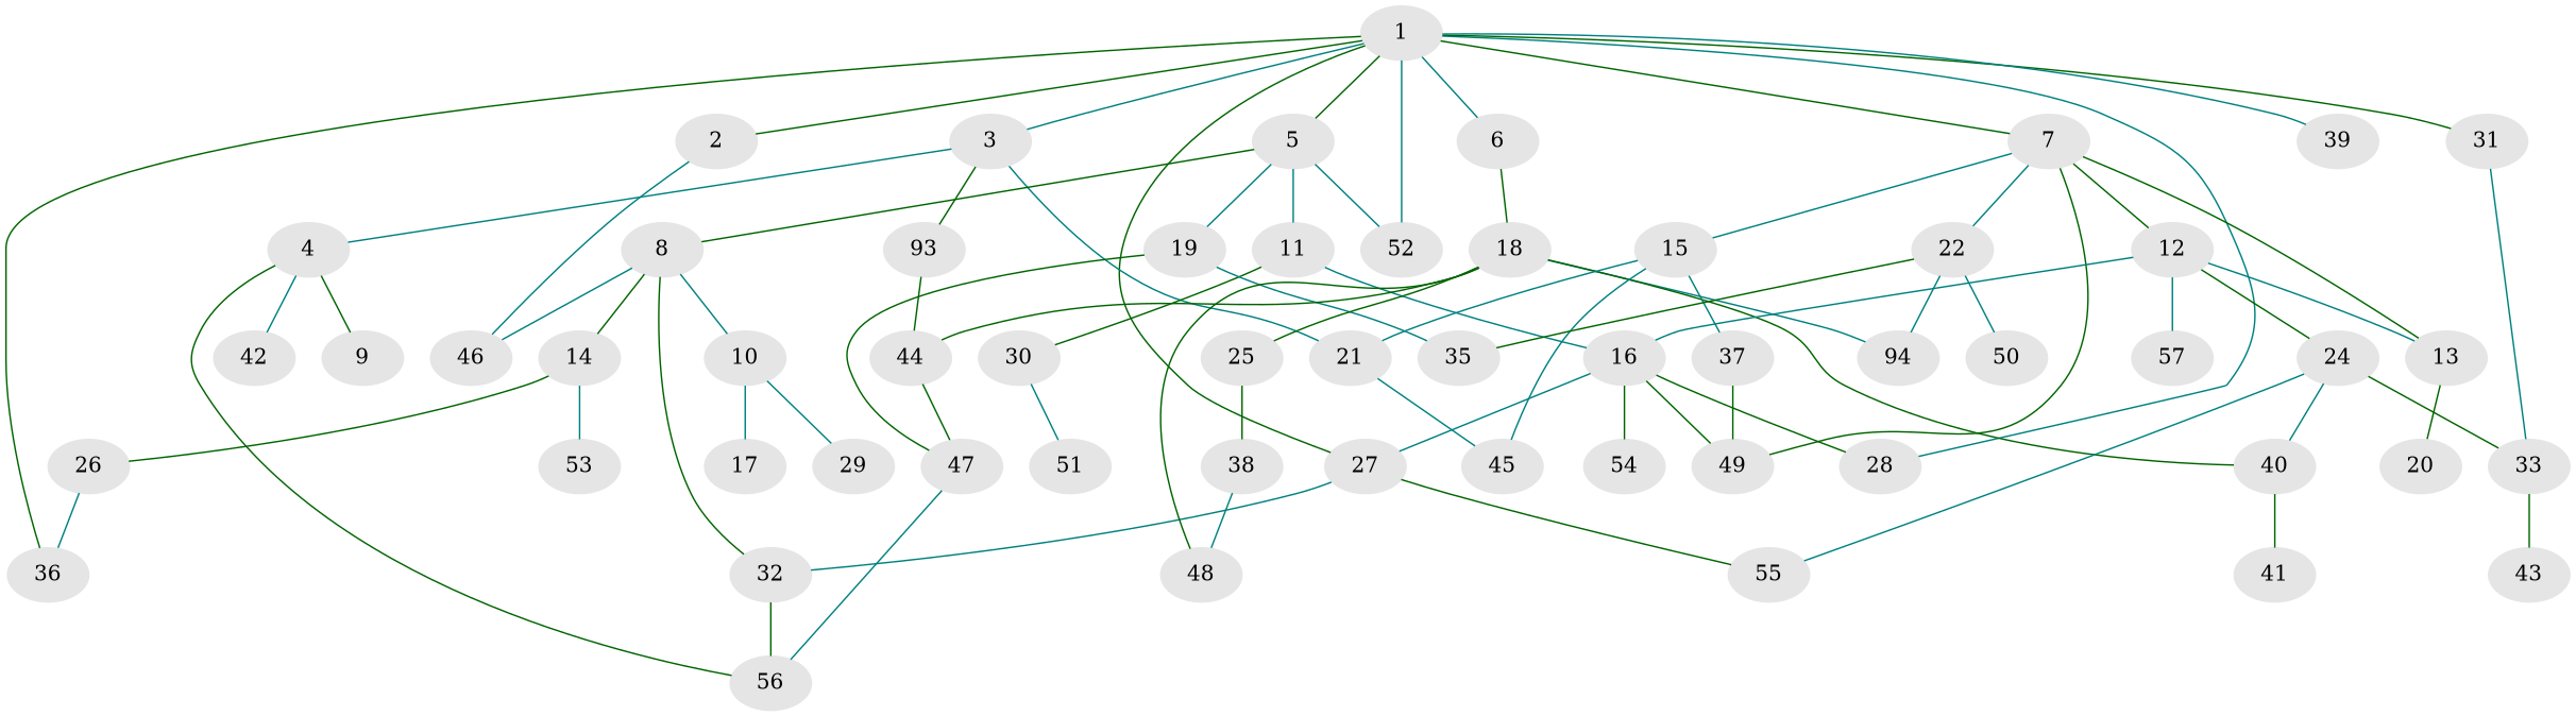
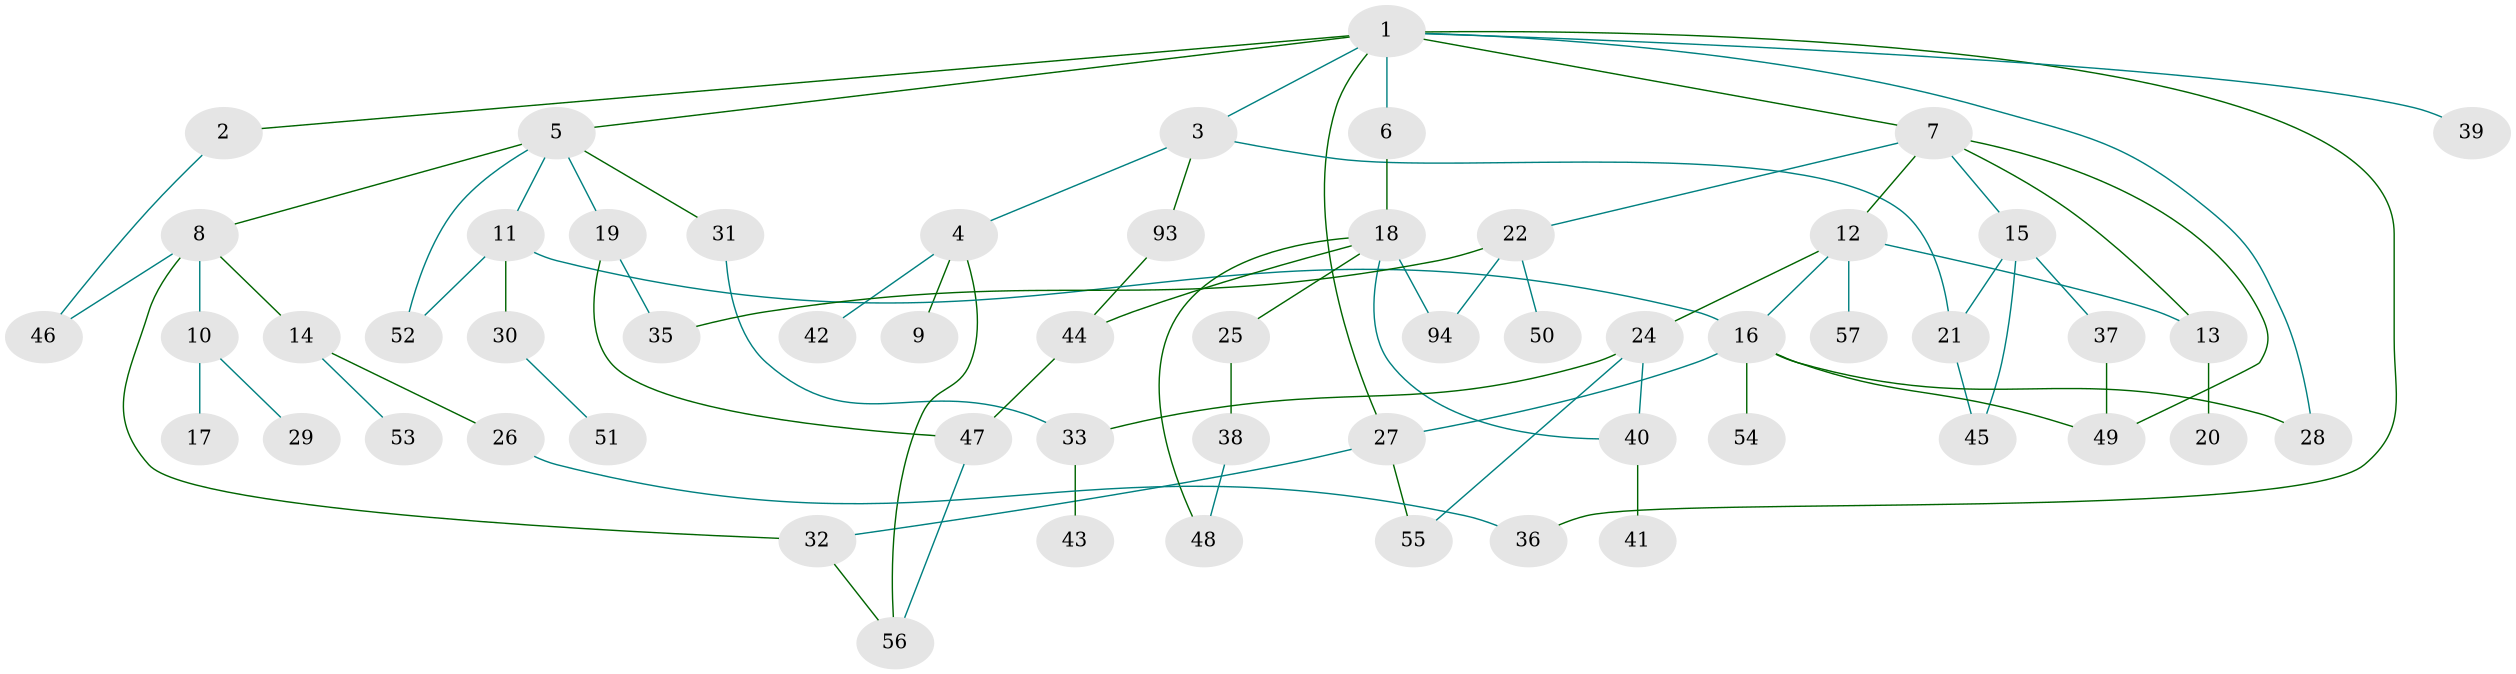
  graph {
    node [color=gray90 style=filled]
    edge [color=teal]
    1
    2
    3
    5
    6
    7
    27
    28
    31
    36
    39
    52
    46
    4
    21
    n16 [label=93]
    8
    11
    19
    18
    12
    13
    15
    22
    49
    32
    55
    33
    9
    42
    56
    45
    44
    10
    14
    16
    30
    35
    47
    25
    n41 [label=94]
    40
    48
    24
    57
    20
    37
    50
    17
    29
    26
    53
    54
    51
    38
    41
    43
    1 -- 2 [color=darkgreen]
    1 -- 3
    1 -- 5 [color=darkgreen]
    1 -- 6
    1 -- 7 [color=darkgreen]
    1 -- 27 [color=darkgreen]
    1 -- 28
-   1 -- 31 [color=darkgreen]
+   5 -- 31 [color=darkgreen]
    1 -- 36 [color=darkgreen]
    1 -- 39
-   1 -- 52
+   11 -- 52
    2 -- 46
    3 -- 4
    3 -- 21
    3 -- n16 [color=darkgreen]
    5 -- 52
    5 -- 8 [color=darkgreen]
    5 -- 11
    5 -- 19
    6 -- 18 [color=darkgreen]
    7 -- 12 [color=darkgreen]
    7 -- 13 [color=darkgreen]
    7 -- 15
    7 -- 22
    7 -- 49 [color=darkgreen]
    27 -- 32
    27 -- 55 [color=darkgreen]
    31 -- 33
    4 -- 9 [color=darkgreen]
    4 -- 42
    4 -- 56 [color=darkgreen]
    21 -- 45
    n16 -- 44 [color=darkgreen]
    8 -- 46
    8 -- 32 [color=darkgreen]
    8 -- 10
    8 -- 14 [color=darkgreen]
    11 -- 16
    11 -- 30 [color=darkgreen]
    19 -- 35
    19 -- 47 [color=darkgreen]
    18 -- 44 [color=darkgreen]
    18 -- 25 [color=darkgreen]
    18 -- n41
-   18 -- 40 [color=darkgreen]
+   18 -- 40
    18 -- 48 [color=darkgreen]
    12 -- 13
    12 -- 16
    12 -- 24 [color=darkgreen]
    12 -- 57
    13 -- 20 [color=darkgreen]
    15 -- 21
    15 -- 45
    15 -- 37
    22 -- 35 [color=darkgreen]
    22 -- n41
    22 -- 50
    32 -- 56 [color=darkgreen]
    33 -- 43 [color=darkgreen]
    44 -- 47 [color=darkgreen]
    10 -- 17
    10 -- 29
    14 -- 26 [color=darkgreen]
    14 -- 53
    16 -- 27
    16 -- 28 [color=darkgreen]
    16 -- 49 [color=darkgreen]
    16 -- 54 [color=darkgreen]
    30 -- 51
    47 -- 56
    25 -- 38 [color=darkgreen]
    40 -- 41 [color=darkgreen]
    24 -- 55
    24 -- 33 [color=darkgreen]
    24 -- 40
    37 -- 49 [color=darkgreen]
    26 -- 36
    38 -- 48
  }
